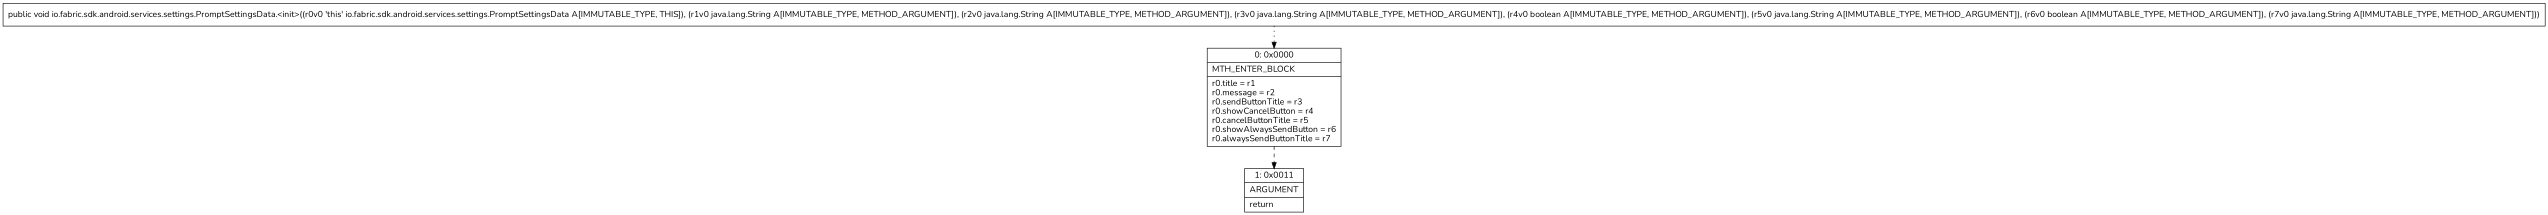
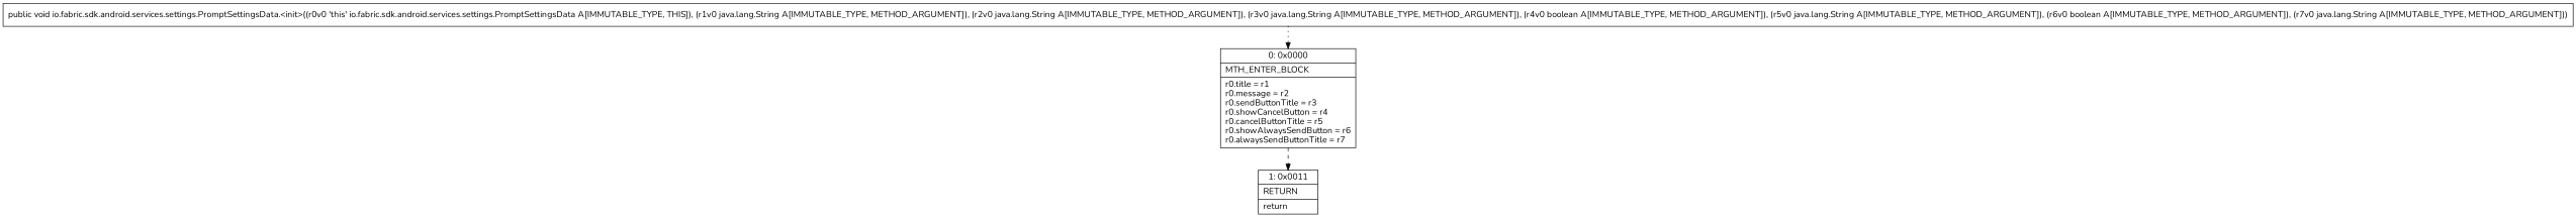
  digraph {
    fontname=Nunito
    node [shape=record fontname=Nunito]
    edge [fontname=Nunito]
    n1 [label="{0\:\ 0x0000|MTH_ENTER_BLOCK\l|r0.title = r1\lr0.message = r2\lr0.sendButtonTitle = r3\lr0.showCancelButton = r4\lr0.cancelButtonTitle = r5\lr0.showAlwaysSendButton = r6\lr0.alwaysSendButtonTitle = r7\l}"]
-   n2 [label="{1\:\ 0x0011|ARGUMENT\l|return\l}"]
+   n2 [label="{1\:\ 0x0011|RETURN\l|return\l}"]
    n3 [label="{public void io.fabric.sdk.android.services.settings.PromptSettingsData.\<init\>((r0v0 'this' io.fabric.sdk.android.services.settings.PromptSettingsData A[IMMUTABLE_TYPE, THIS]), (r1v0 java.lang.String A[IMMUTABLE_TYPE, METHOD_ARGUMENT]), (r2v0 java.lang.String A[IMMUTABLE_TYPE, METHOD_ARGUMENT]), (r3v0 java.lang.String A[IMMUTABLE_TYPE, METHOD_ARGUMENT]), (r4v0 boolean A[IMMUTABLE_TYPE, METHOD_ARGUMENT]), (r5v0 java.lang.String A[IMMUTABLE_TYPE, METHOD_ARGUMENT]), (r6v0 boolean A[IMMUTABLE_TYPE, METHOD_ARGUMENT]), (r7v0 java.lang.String A[IMMUTABLE_TYPE, METHOD_ARGUMENT])) }"]
    n1 -> n2 [style=dashed]
    n3 -> n1 [style=dotted]
  }
